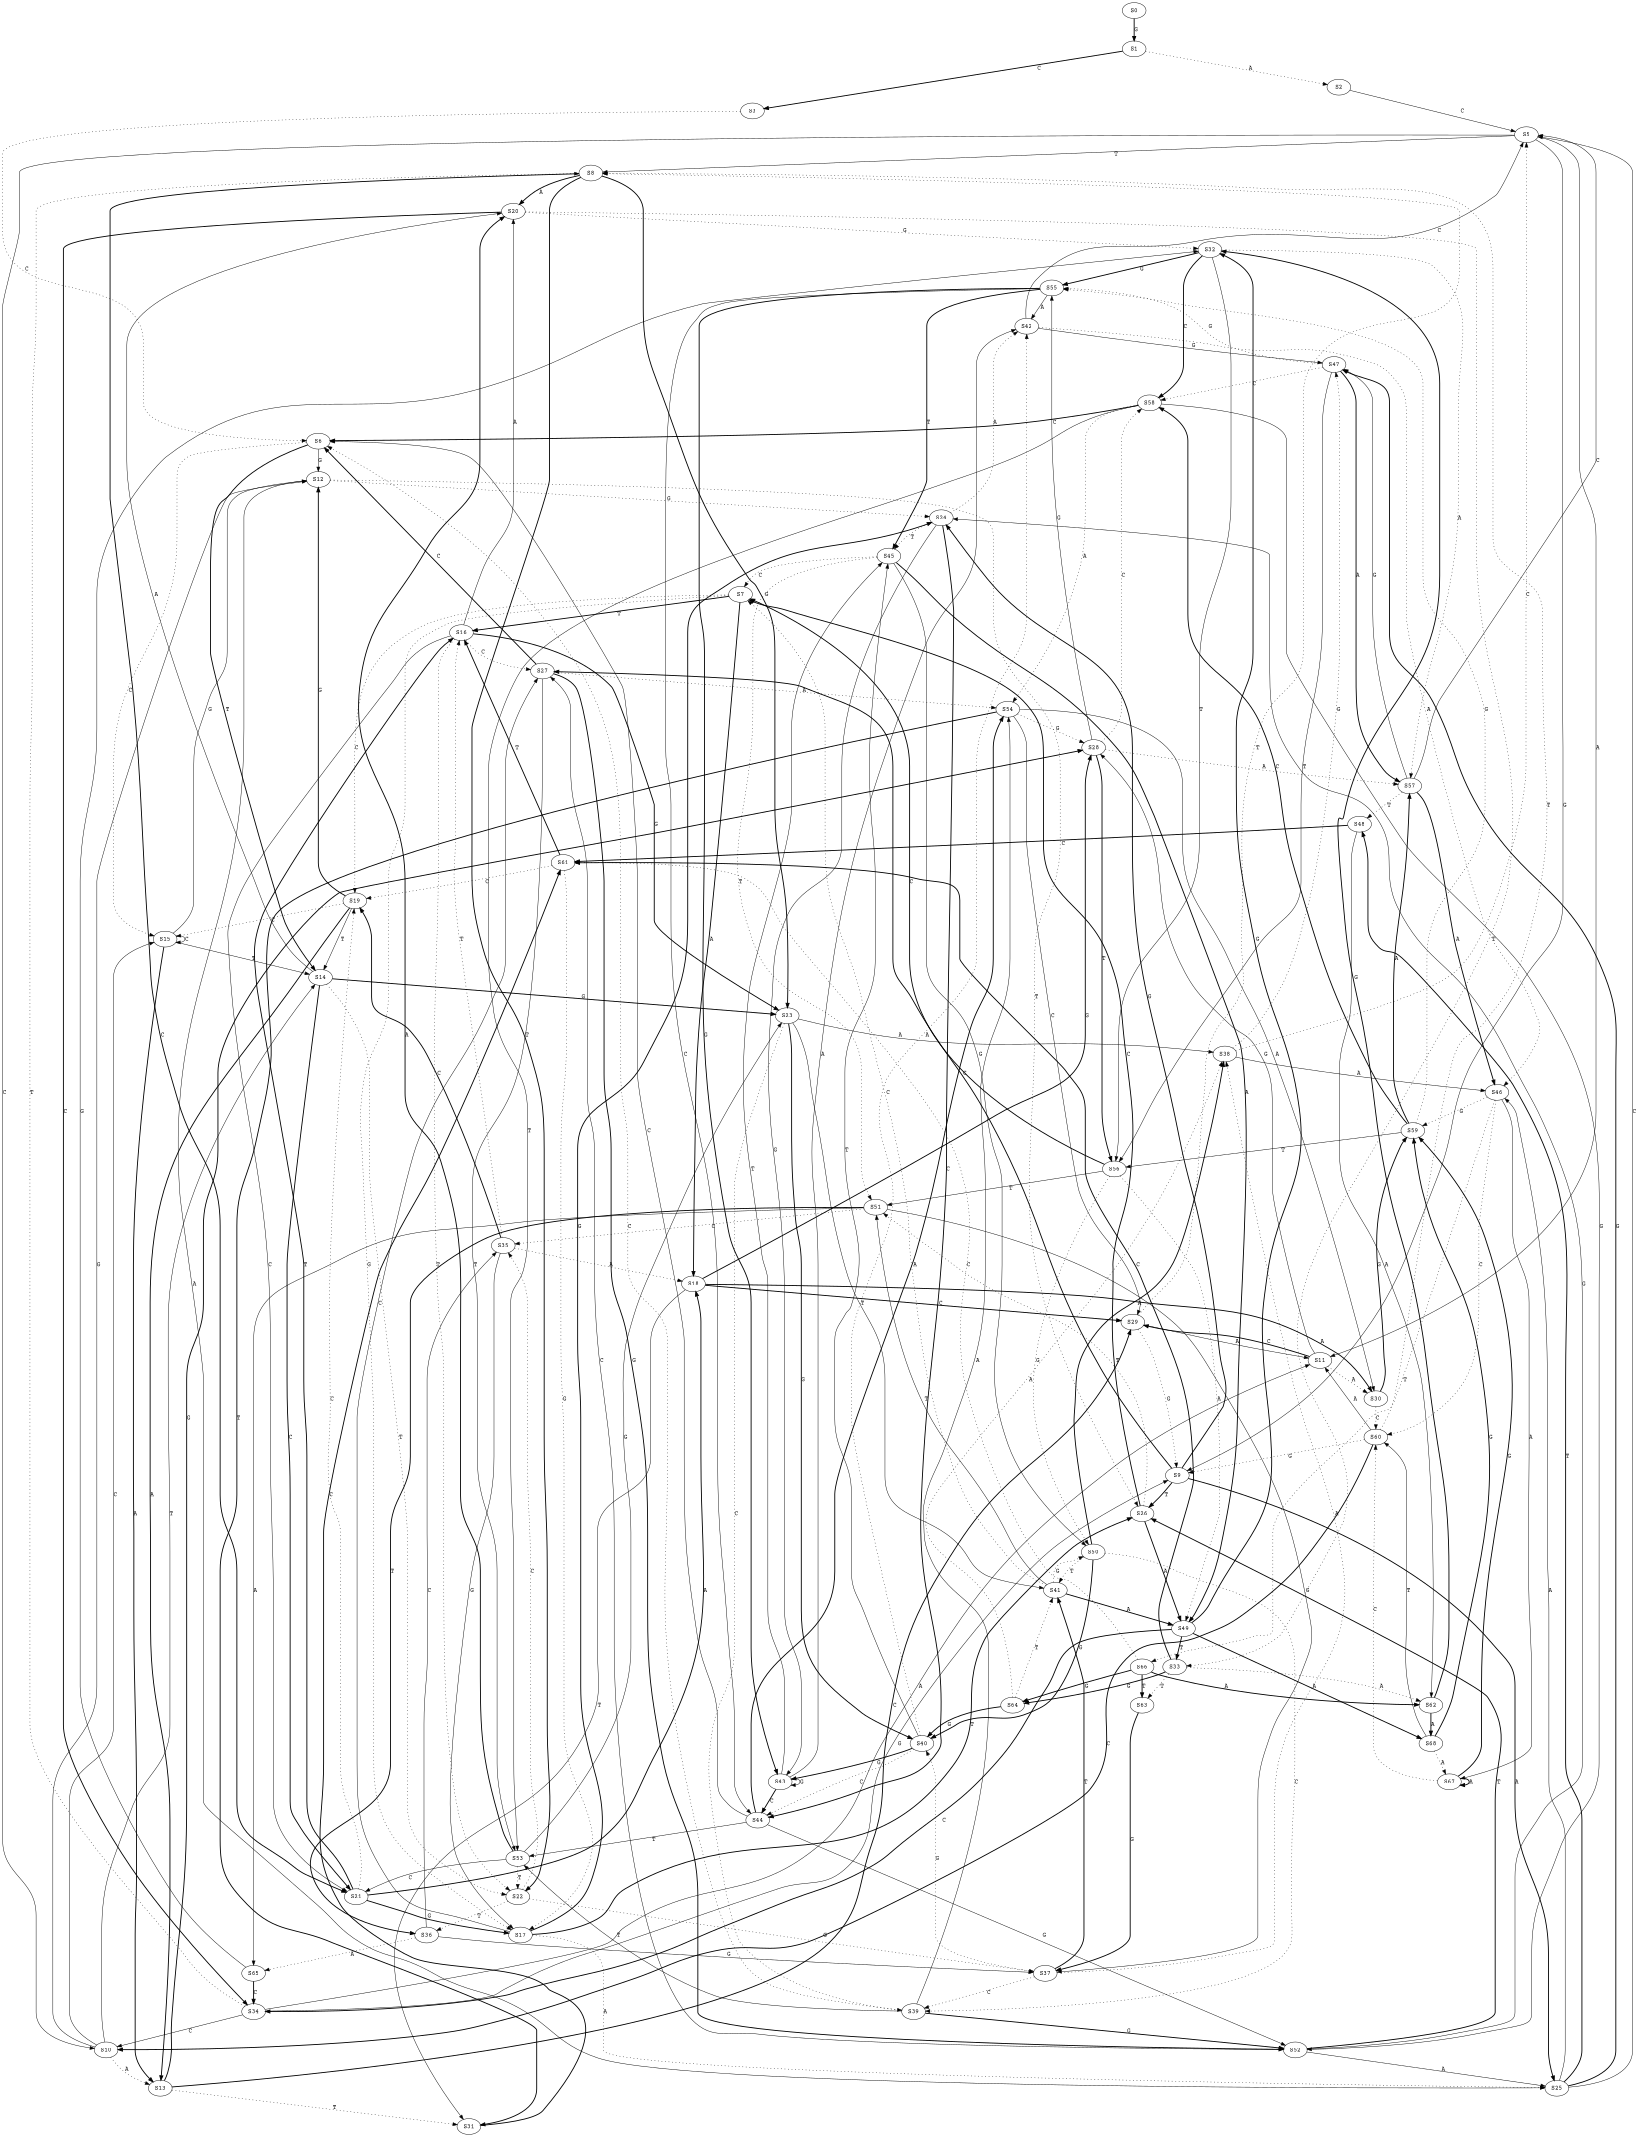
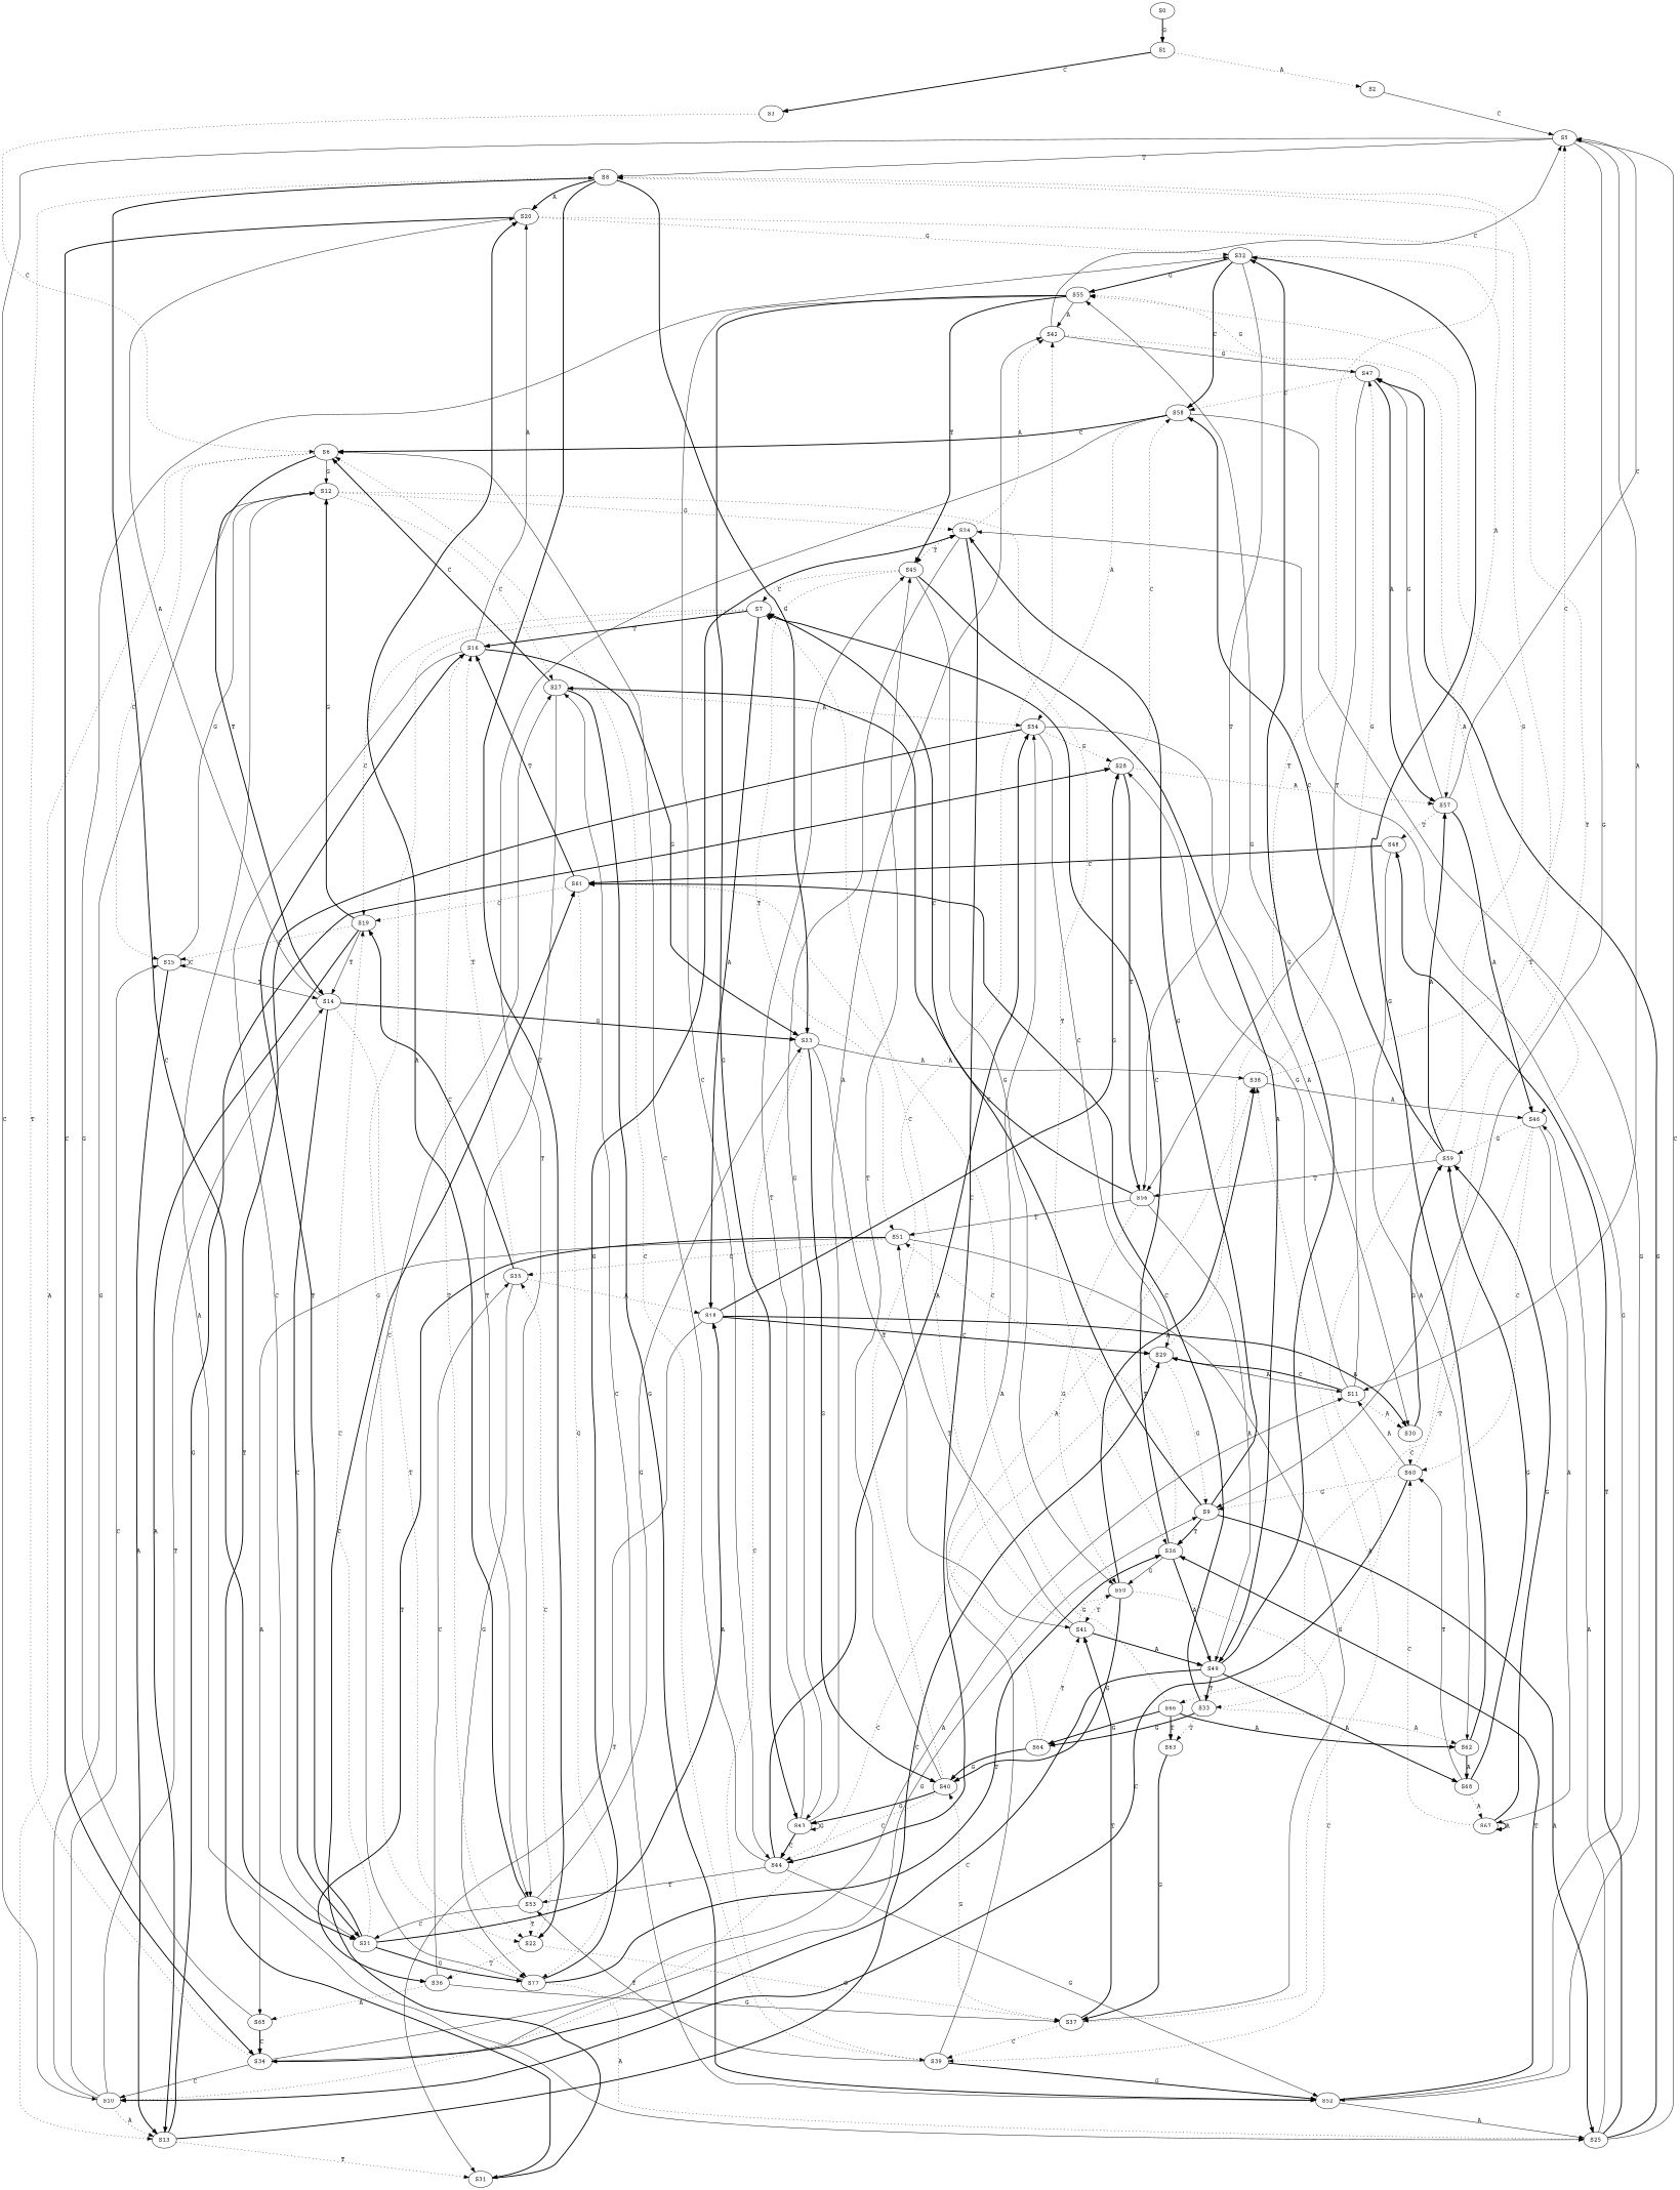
  strict digraph {
    fontname="Courier Prime"
    node [fontname="Courier Prime"]
    edge [fontname="Courier Prime" style=bold]
    S0
    S1
    S2
    S3
    S5
    S6
    S8
    S9
    S10
    S11
    S12
    S13
    S14
    S15
    S7
    S16
-   S17
+   S17 [label=S77]
    S18
    S19
    S20
    S21
    S22
    S23
    S24
    S25
    S26
    S27
    S28
    S29
    S30
    S31
    S32
    S33
    S34
    S35
    S36
    S37
    S38
    S39
    S40
    S41
    S42
    S43
    S44
    S45
    S46
    S47
    S48
    S49
    S50
    S51
    S52
    S53
    S54
    S55
    S56
    S57
    S58
    S59
    S60
    S61
    S62
    S63
    S64
    S65
    S66
    S67
    S68
    S0 -> S1 [label=G]
    S1 -> S2 [label=A style=dotted]
    S1 -> S3 [label=C]
    S2 -> S5 [label=C style=solid]
    S3 -> S6 [label=C style=dotted]
    S5 -> S8 [label=T style=solid]
    S5 -> S9 [label=G style=solid]
    S5 -> S10 [label=C style=solid]
    S5 -> S11 [label=A style=solid]
    S6 -> S12 [label=G style=solid]
+   S6 -> S13 [label=A style=dotted]
    S6 -> S14 [label=T]
    S6 -> S15 [label=C style=dotted]
    S8 -> S20 [label=A]
    S8 -> S21 [label=C]
    S8 -> S22 [label=T]
    S8 -> S23 [label=G]
    S9 -> S24 [label=G]
    S9 -> S25 [label=A]
    S9 -> S26 [label=T]
    S9 -> S27 [label=C]
    S10 -> S12 [label=G style=solid]
    S10 -> S13 [label=A style=dotted]
    S10 -> S14 [label=T style=solid]
    S10 -> S15 [label=C style=solid]
    S11 -> S28 [label=G style=solid]
    S11 -> S29 [label=C]
    S11 -> S30 [label=A style=dotted]
    S12 -> S24 [label=G style=dotted]
    S12 -> S25 [label=A style=solid]
    S12 -> S26 [label=T style=dotted]
-   S16 -> S27 [label=C style=dotted]
+   S12 -> S27 [label=C style=dotted]
    S13 -> S28 [label=G]
    S13 -> S29 [label=C]
    S13 -> S31 [label=T style=dotted]
    S14 -> S20 [label=A style=solid]
    S14 -> S21 [label=C]
    S14 -> S22 [label=T style=dotted]
    S14 -> S23 [label=G]
    S15 -> S12 [label=G style=solid]
    S15 -> S13 [label=A]
    S15 -> S14 [label=T style=solid]
    S15 -> S15 [label=C style=solid]
    S7 -> S16 [label=T]
    S7 -> S17 [label=G style=dotted]
    S7 -> S18 [label=A]
    S7 -> S19 [label=C style=dotted]
    S16 -> S20 [label=A style=solid]
    S16 -> S21 [label=C style=solid]
    S16 -> S22 [label=T style=dotted]
    S16 -> S23 [label=G]
    S17 -> S24 [label=G]
    S17 -> S25 [label=A style=dotted]
    S17 -> S26 [label=T]
    S17 -> S27 [label=C style=solid]
    S18 -> S28 [label=G]
    S18 -> S29 [label=C]
    S18 -> S30 [label=A]
    S18 -> S31 [label=T style=solid]
    S19 -> S12 [label=G]
    S19 -> S13 [label=A]
    S19 -> S14 [label=T style=solid]
    S19 -> S15 [label=C style=dotted]
    S20 -> S32 [label=G style=dotted]
    S20 -> S33 [label=T style=dotted]
    S20 -> S34 [label=C]
    S21 -> S16 [label=T]
    S21 -> S17 [label=G]
    S21 -> S18 [label=A]
    S21 -> S19 [label=C style=dotted]
    S22 -> S35 [label=C style=dotted]
    S22 -> S36 [label=T style=dotted]
    S22 -> S37 [label=G style=dotted]
    S23 -> S38 [label=A style=solid]
    S23 -> S39 [label=C style=dotted]
    S23 -> S40 [label=G]
    S23 -> S41 [label=T style=solid]
    S24 -> S42 [label=A style=dotted]
    S24 -> S43 [label=G style=solid]
    S24 -> S44 [label=C]
    S24 -> S45 [label=T style=dotted]
    S25 -> S5 [label=C style=solid]
    S25 -> S46 [label=A style=solid]
    S25 -> S47 [label=G]
    S25 -> S48 [label=T]
    S26 -> S7 [label=C]
    S26 -> S49 [label=A]
+   S26 -> S50 [label=G style=solid]
    S26 -> S51 [label=T style=dotted]
    S27 -> S6 [label=C]
    S27 -> S52 [label=G]
    S27 -> S53 [label=T style=solid]
    S27 -> S54 [label=A style=dotted]
-   S28 -> S55 [label=G style=solid]
+   S11 -> S55 [label=G style=solid]
    S28 -> S56 [label=T]
    S28 -> S57 [label=A style=dotted]
    S28 -> S58 [label=C style=dotted]
    S29 -> S8 [label=T style=dotted]
    S29 -> S9 [label=G style=dotted]
+   S29 -> S10 [label=C style=dotted]
    S29 -> S11 [label=A style=solid]
    S30 -> S59 [label=G]
    S30 -> S60 [label=C style=dotted]
    S31 -> S61 [label=C]
    S32 -> S55 [label=G]
    S32 -> S56 [label=T style=solid]
    S32 -> S57 [label=A style=dotted]
    S32 -> S58 [label=C]
    S33 -> S61 [label=C]
    S33 -> S62 [label=A style=dotted]
    S33 -> S63 [label=T style=dotted]
    S33 -> S64 [label=G]
    S34 -> S8 [label=T style=dotted]
    S34 -> S9 [label=G style=solid]
    S34 -> S10 [label=C style=solid]
    S34 -> S11 [label=A style=solid]
    S35 -> S16 [label=T style=dotted]
    S35 -> S17 [label=G style=solid]
    S35 -> S18 [label=A style=dotted]
    S35 -> S19 [label=C]
    S36 -> S35 [label=C style=solid]
    S36 -> S37 [label=G style=solid]
    S36 -> S65 [label=A style=dotted]
    S37 -> S38 [label=A style=dotted]
    S37 -> S39 [label=C style=dotted]
    S37 -> S40 [label=G style=dotted]
    S37 -> S41 [label=T]
    S38 -> S5 [label=C style=dotted]
    S38 -> S46 [label=A style=solid]
    S38 -> S47 [label=G style=dotted]
    S39 -> S6 [label=C style=dotted]
    S39 -> S52 [label=G]
    S39 -> S53 [label=T style=solid]
    S39 -> S54 [label=A style=solid]
    S40 -> S42 [label=A style=dotted]
    S40 -> S43 [label=G]
    S40 -> S44 [label=C style=dotted]
    S40 -> S45 [label=T style=solid]
    S41 -> S7 [label=C style=dotted]
    S41 -> S49 [label=A]
    S41 -> S50 [label=G style=dotted]
    S41 -> S51 [label=T style=solid]
    S42 -> S5 [label=C style=solid]
    S42 -> S46 [label=A style=dotted]
    S42 -> S47 [label=G style=solid]
    S43 -> S42 [label=A style=solid]
    S43 -> S43 [label=G style=solid]
    S43 -> S44 [label=C]
    S43 -> S45 [label=T style=solid]
    S44 -> S6 [label=C style=solid]
    S44 -> S52 [label=G style=solid]
    S44 -> S53 [label=T style=solid]
    S44 -> S54 [label=A]
    S45 -> S7 [label=C style=dotted]
    S45 -> S49 [label=A]
    S45 -> S50 [label=G style=solid]
    S45 -> S51 [label=T style=dotted]
    S46 -> S59 [label=G style=dotted]
    S46 -> S60 [label=C style=dotted]
    S46 -> S66 [label=T style=dotted]
    S46 -> S67 [label=A style=solid]
    S47 -> S55 [label=G style=dotted]
    S47 -> S56 [label=T style=solid]
    S47 -> S57 [label=A]
    S47 -> S58 [label=C style=dotted]
    S48 -> S61 [label=C]
    S48 -> S62 [label=A style=solid]
    S49 -> S32 [label=G]
    S49 -> S33 [label=T]
    S49 -> S34 [label=C]
    S49 -> S68 [label=A]
    S50 -> S38 [label=A]
    S50 -> S39 [label=C style=dotted]
    S50 -> S40 [label=G]
    S50 -> S41 [label=T style=dotted]
    S51 -> S35 [label=C style=dotted]
    S51 -> S36 [label=T]
    S51 -> S37 [label=G style=solid]
    S51 -> S65 [label=A style=solid]
    S52 -> S24 [label=G style=solid]
    S52 -> S25 [label=A style=solid]
    S52 -> S26 [label=T]
    S52 -> S27 [label=C style=solid]
    S53 -> S20 [label=A]
    S53 -> S21 [label=C style=solid]
    S53 -> S22 [label=T style=dotted]
    S53 -> S23 [label=G style=solid]
    S54 -> S28 [label=G style=dotted]
    S54 -> S29 [label=C style=solid]
    S54 -> S30 [label=A style=solid]
    S54 -> S31 [label=T]
    S55 -> S42 [label=A style=solid]
    S55 -> S43 [label=G]
    S55 -> S44 [label=C style=solid]
    S55 -> S45 [label=T]
    S56 -> S7 [label=C]
-   S56 -> S49 [label=A style=dotted]
+   S56 -> S49 [label=A style=solid]
    S56 -> S50 [label=G style=dotted]
    S56 -> S51 [label=T style=solid]
    S57 -> S5 [label=C style=solid]
    S57 -> S46 [label=A]
    S57 -> S47 [label=G style=solid]
    S57 -> S48 [label=T style=dotted]
    S58 -> S6 [label=C]
    S58 -> S52 [label=G style=solid]
    S58 -> S53 [label=T style=solid]
    S58 -> S54 [label=A style=dotted]
    S59 -> S55 [label=G style=dotted]
    S59 -> S56 [label=T style=solid]
    S59 -> S57 [label=A]
    S59 -> S58 [label=C]
    S60 -> S8 [label=T style=dotted]
    S60 -> S9 [label=G style=dotted]
    S60 -> S10 [label=C]
    S60 -> S11 [label=A style=solid]
    S61 -> S16 [label=T]
    S61 -> S17 [label=G style=dotted]
    S61 -> S19 [label=C style=dotted]
    S62 -> S32 [label=G]
    S62 -> S68 [label=A]
    S63 -> S37 [label=G]
    S64 -> S38 [label=A style=dotted]
    S64 -> S40 [label=G]
    S64 -> S41 [label=T style=dotted]
    S65 -> S32 [label=G style=solid]
    S65 -> S34 [label=C]
    S66 -> S61 [label=C style=dotted]
    S66 -> S62 [label=A]
    S66 -> S63 [label=T]
    S66 -> S64 [label=G]
    S67 -> S59 [label=G]
    S67 -> S60 [label=C style=dotted]
    S67 -> S67 [label=A]
    S68 -> S59 [label=G]
    S68 -> S60 [label=T style=solid]
    S68 -> S67 [label=A style=dotted]
  }
